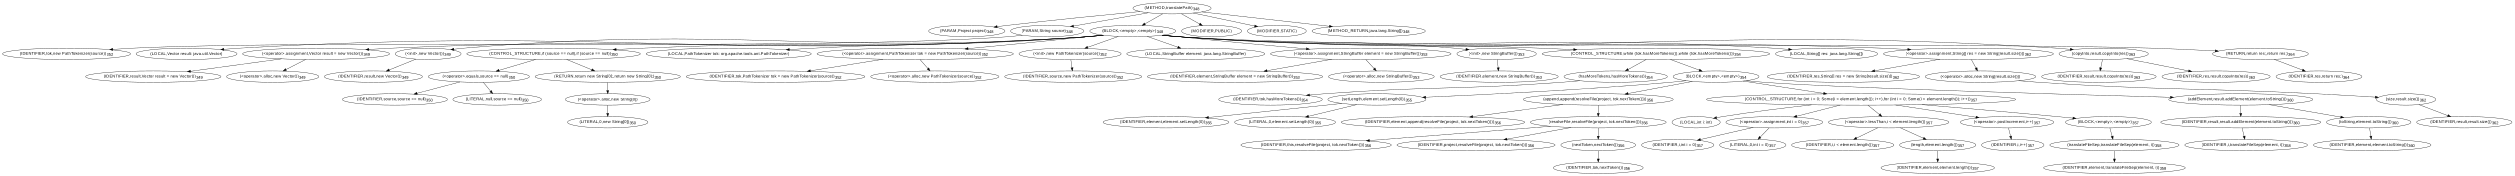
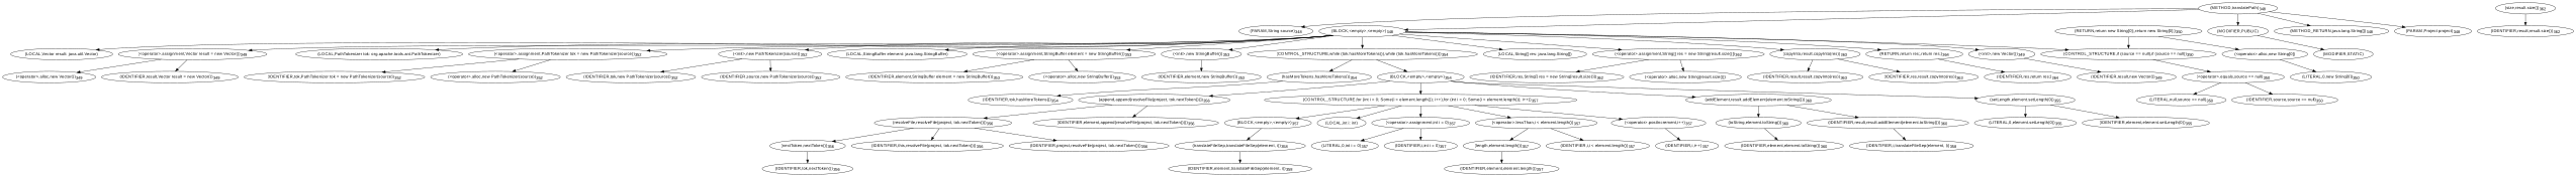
  digraph {
    fontname="Liberation Sans"
    node [fontname="Liberation Sans"]
    edge [fontname="Liberation Sans"]
    n1 [label=<(METHOD,translatePath)<SUB>348</SUB>>]
    n2 [label=<(PARAM,Project project)<SUB>348</SUB>>]
    n3 [label=<(PARAM,String source)<SUB>348</SUB>>]
    n4 [label=<(BLOCK,&lt;empty&gt;,&lt;empty&gt;)<SUB>348</SUB>>]
    n5 [label=<(MODIFIER,PUBLIC)>]
    n6 [label=<(MODIFIER,STATIC)>]
    n7 [label=<(METHOD_RETURN,java.lang.String[])<SUB>348</SUB>>]
    n8 [label=<(LOCAL,Vector result: java.util.Vector)>]
    n9 [label=<(&lt;operator&gt;.assignment,Vector result = new Vector())<SUB>349</SUB>>]
    n10 [label=<(&lt;init&gt;,new Vector())<SUB>349</SUB>>]
    n11 [label=<(CONTROL_STRUCTURE,if (source == null),if (source == null))<SUB>350</SUB>>]
    n12 [label=<(LOCAL,PathTokenizer tok: org.apache.tools.ant.PathTokenizer)>]
    n13 [label=<(&lt;operator&gt;.assignment,PathTokenizer tok = new PathTokenizer(source))<SUB>352</SUB>>]
    n14 [label=<(&lt;init&gt;,new PathTokenizer(source))<SUB>352</SUB>>]
    n15 [label=<(LOCAL,StringBuffer element: java.lang.StringBuffer)>]
    n16 [label=<(&lt;operator&gt;.assignment,StringBuffer element = new StringBuffer())<SUB>353</SUB>>]
    n17 [label=<(&lt;init&gt;,new StringBuffer())<SUB>353</SUB>>]
    n18 [label=<(CONTROL_STRUCTURE,while (tok.hasMoreTokens()),while (tok.hasMoreTokens()))<SUB>354</SUB>>]
    n19 [label=<(LOCAL,String[] res: java.lang.String[])>]
    n20 [label=<(&lt;operator&gt;.assignment,String[] res = new String[result.size()])<SUB>362</SUB>>]
    n21 [label=<(copyInto,result.copyInto(res))<SUB>363</SUB>>]
    n22 [label=<(RETURN,return res;,return res;)<SUB>364</SUB>>]
    n23 [label=<(IDENTIFIER,result,Vector result = new Vector())<SUB>349</SUB>>]
    n24 [label=<(&lt;operator&gt;.alloc,new Vector())<SUB>349</SUB>>]
    n25 [label=<(IDENTIFIER,result,new Vector())<SUB>349</SUB>>]
    n26 [label=<(&lt;operator&gt;.equals,source == null)<SUB>350</SUB>>]
    n27 [label=<(RETURN,return new String[0];,return new String[0];)<SUB>350</SUB>>]
    n28 [label=<(IDENTIFIER,tok,PathTokenizer tok = new PathTokenizer(source))<SUB>352</SUB>>]
    n29 [label=<(&lt;operator&gt;.alloc,new PathTokenizer(source))<SUB>352</SUB>>]
    n30 [label=<(IDENTIFIER,tok,new PathTokenizer(source))<SUB>352</SUB>>]
    n31 [label=<(IDENTIFIER,source,new PathTokenizer(source))<SUB>352</SUB>>]
    n32 [label=<(IDENTIFIER,element,StringBuffer element = new StringBuffer())<SUB>353</SUB>>]
    n33 [label=<(&lt;operator&gt;.alloc,new StringBuffer())<SUB>353</SUB>>]
    n34 [label=<(IDENTIFIER,element,new StringBuffer())<SUB>353</SUB>>]
    n35 [label=<(hasMoreTokens,hasMoreTokens())<SUB>354</SUB>>]
    n36 [label=<(BLOCK,&lt;empty&gt;,&lt;empty&gt;)<SUB>354</SUB>>]
    n37 [label=<(IDENTIFIER,res,String[] res = new String[result.size()])<SUB>362</SUB>>]
    n38 [label=<(&lt;operator&gt;.alloc,new String[result.size()])>]
    n39 [label=<(IDENTIFIER,result,result.copyInto(res))<SUB>363</SUB>>]
    n40 [label=<(IDENTIFIER,res,result.copyInto(res))<SUB>363</SUB>>]
    n41 [label=<(IDENTIFIER,res,return res;)<SUB>364</SUB>>]
    n42 [label=<(IDENTIFIER,source,source == null)<SUB>350</SUB>>]
    n43 [label=<(LITERAL,null,source == null)<SUB>350</SUB>>]
    n44 [label=<(&lt;operator&gt;.alloc,new String[0])>]
    n45 [label=<(LITERAL,0,new String[0])<SUB>350</SUB>>]
    n46 [label=<(IDENTIFIER,tok,hasMoreTokens())<SUB>354</SUB>>]
    n47 [label=<(setLength,element.setLength(0))<SUB>355</SUB>>]
    n48 [label=<(append,append(resolveFile(project, tok.nextToken())))<SUB>356</SUB>>]
    n49 [label=<(CONTROL_STRUCTURE,for (int i = 0; Some(i &lt; element.length()); i++),for (int i = 0; Some(i &lt; element.length()); i++))<SUB>357</SUB>>]
    n50 [label=<(addElement,result.addElement(element.toString()))<SUB>360</SUB>>]
    n51 [label=<(IDENTIFIER,element,element.setLength(0))<SUB>355</SUB>>]
    n52 [label=<(LITERAL,0,element.setLength(0))<SUB>355</SUB>>]
    n53 [label=<(IDENTIFIER,element,append(resolveFile(project, tok.nextToken())))<SUB>356</SUB>>]
    n54 [label=<(resolveFile,resolveFile(project, tok.nextToken()))<SUB>356</SUB>>]
    n55 [label=<(LOCAL,int i: int)>]
    n56 [label=<(&lt;operator&gt;.assignment,int i = 0)<SUB>357</SUB>>]
    n57 [label=<(&lt;operator&gt;.lessThan,i &lt; element.length())<SUB>357</SUB>>]
    n58 [label=<(&lt;operator&gt;.postIncrement,i++)<SUB>357</SUB>>]
    n59 [label=<(BLOCK,&lt;empty&gt;,&lt;empty&gt;)<SUB>357</SUB>>]
    n60 [label=<(IDENTIFIER,result,result.addElement(element.toString()))<SUB>360</SUB>>]
    n61 [label=<(toString,element.toString())<SUB>360</SUB>>]
    n62 [label=<(IDENTIFIER,this,resolveFile(project, tok.nextToken()))<SUB>356</SUB>>]
    n63 [label=<(IDENTIFIER,project,resolveFile(project, tok.nextToken()))<SUB>356</SUB>>]
    n64 [label=<(nextToken,nextToken())<SUB>356</SUB>>]
    n65 [label=<(IDENTIFIER,tok,nextToken())<SUB>356</SUB>>]
    n66 [label=<(IDENTIFIER,i,int i = 0)<SUB>357</SUB>>]
    n67 [label=<(LITERAL,0,int i = 0)<SUB>357</SUB>>]
    n68 [label=<(IDENTIFIER,i,i &lt; element.length())<SUB>357</SUB>>]
    n69 [label=<(length,element.length())<SUB>357</SUB>>]
    n70 [label=<(IDENTIFIER,i,i++)<SUB>357</SUB>>]
    n71 [label=<(translateFileSep,translateFileSep(element, i))<SUB>358</SUB>>]
    n72 [label=<(IDENTIFIER,element,element.length())<SUB>357</SUB>>]
    n73 [label=<(IDENTIFIER,element,translateFileSep(element, i))<SUB>358</SUB>>]
    n74 [label=<(IDENTIFIER,i,translateFileSep(element, i))<SUB>358</SUB>>]
    n75 [label=<(IDENTIFIER,element,element.toString())<SUB>360</SUB>>]
    n76 [label=<(size,result.size())<SUB>362</SUB>>]
    n77 [label=<(IDENTIFIER,result,result.size())<SUB>362</SUB>>]
    n1 -> n2
    n1 -> n3
    n1 -> n4
    n1 -> n5
-   n1 -> n6
+   n5 -> n6
    n1 -> n7
    n4 -> n8
    n4 -> n9
    n4 -> n10
    n4 -> n11
    n4 -> n12
    n4 -> n13
    n4 -> n14
    n4 -> n15
    n4 -> n16
    n4 -> n17
    n4 -> n18
    n4 -> n19
    n4 -> n20
    n4 -> n21
    n4 -> n22
    n9 -> n23
    n9 -> n24
    n10 -> n25
    n11 -> n26
-   n11 -> n27
+   n27 -> n11
    n13 -> n28
    n13 -> n29
-   n3 -> n30
+   n14 -> n30
    n14 -> n31
    n16 -> n32
    n16 -> n33
    n17 -> n34
    n18 -> n35
    n18 -> n36
    n20 -> n37
    n20 -> n38
    n21 -> n39
    n21 -> n40
    n22 -> n41
    n26 -> n42
    n26 -> n43
    n27 -> n44
    n35 -> n46
    n36 -> n47
    n36 -> n48
    n36 -> n49
    n36 -> n50
-   n38 -> n76
    n44 -> n45
    n47 -> n51
    n47 -> n52
    n48 -> n53
    n48 -> n54
    n49 -> n55
    n49 -> n56
    n49 -> n57
    n49 -> n58
    n49 -> n59
    n50 -> n60
    n50 -> n61
    n54 -> n62
    n54 -> n63
    n54 -> n64
    n56 -> n66
    n56 -> n67
    n57 -> n68
    n57 -> n69
    n58 -> n70
    n59 -> n71
    n60 -> n74
    n61 -> n75
    n64 -> n65
    n69 -> n72
    n71 -> n73
    n76 -> n77
  }
